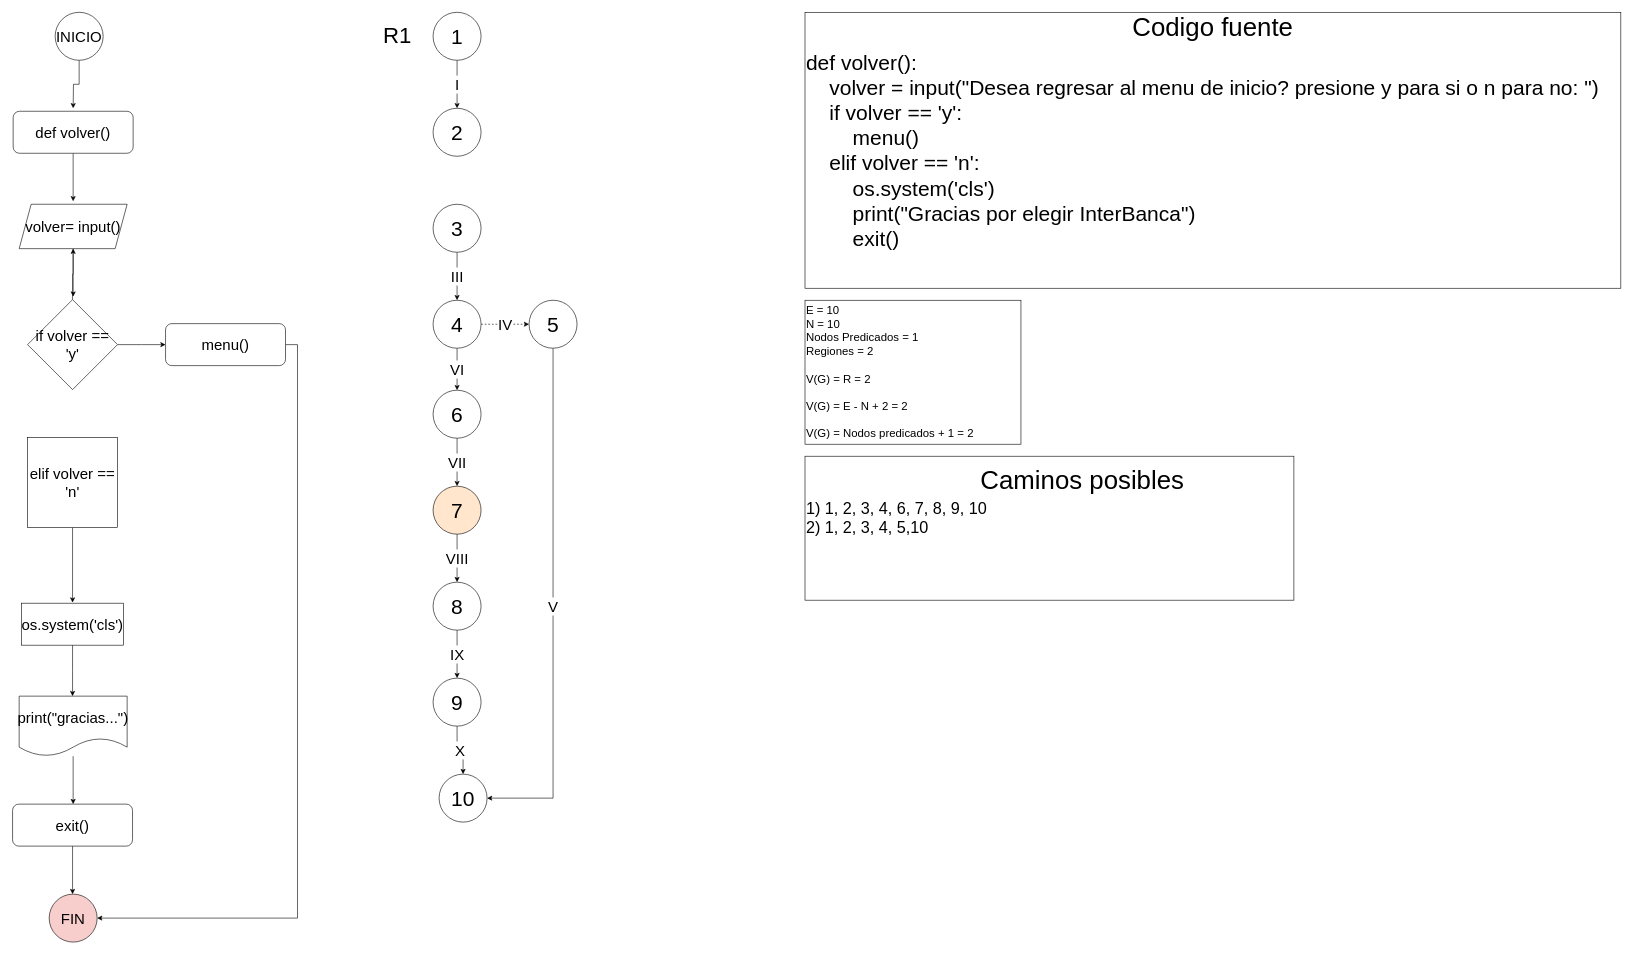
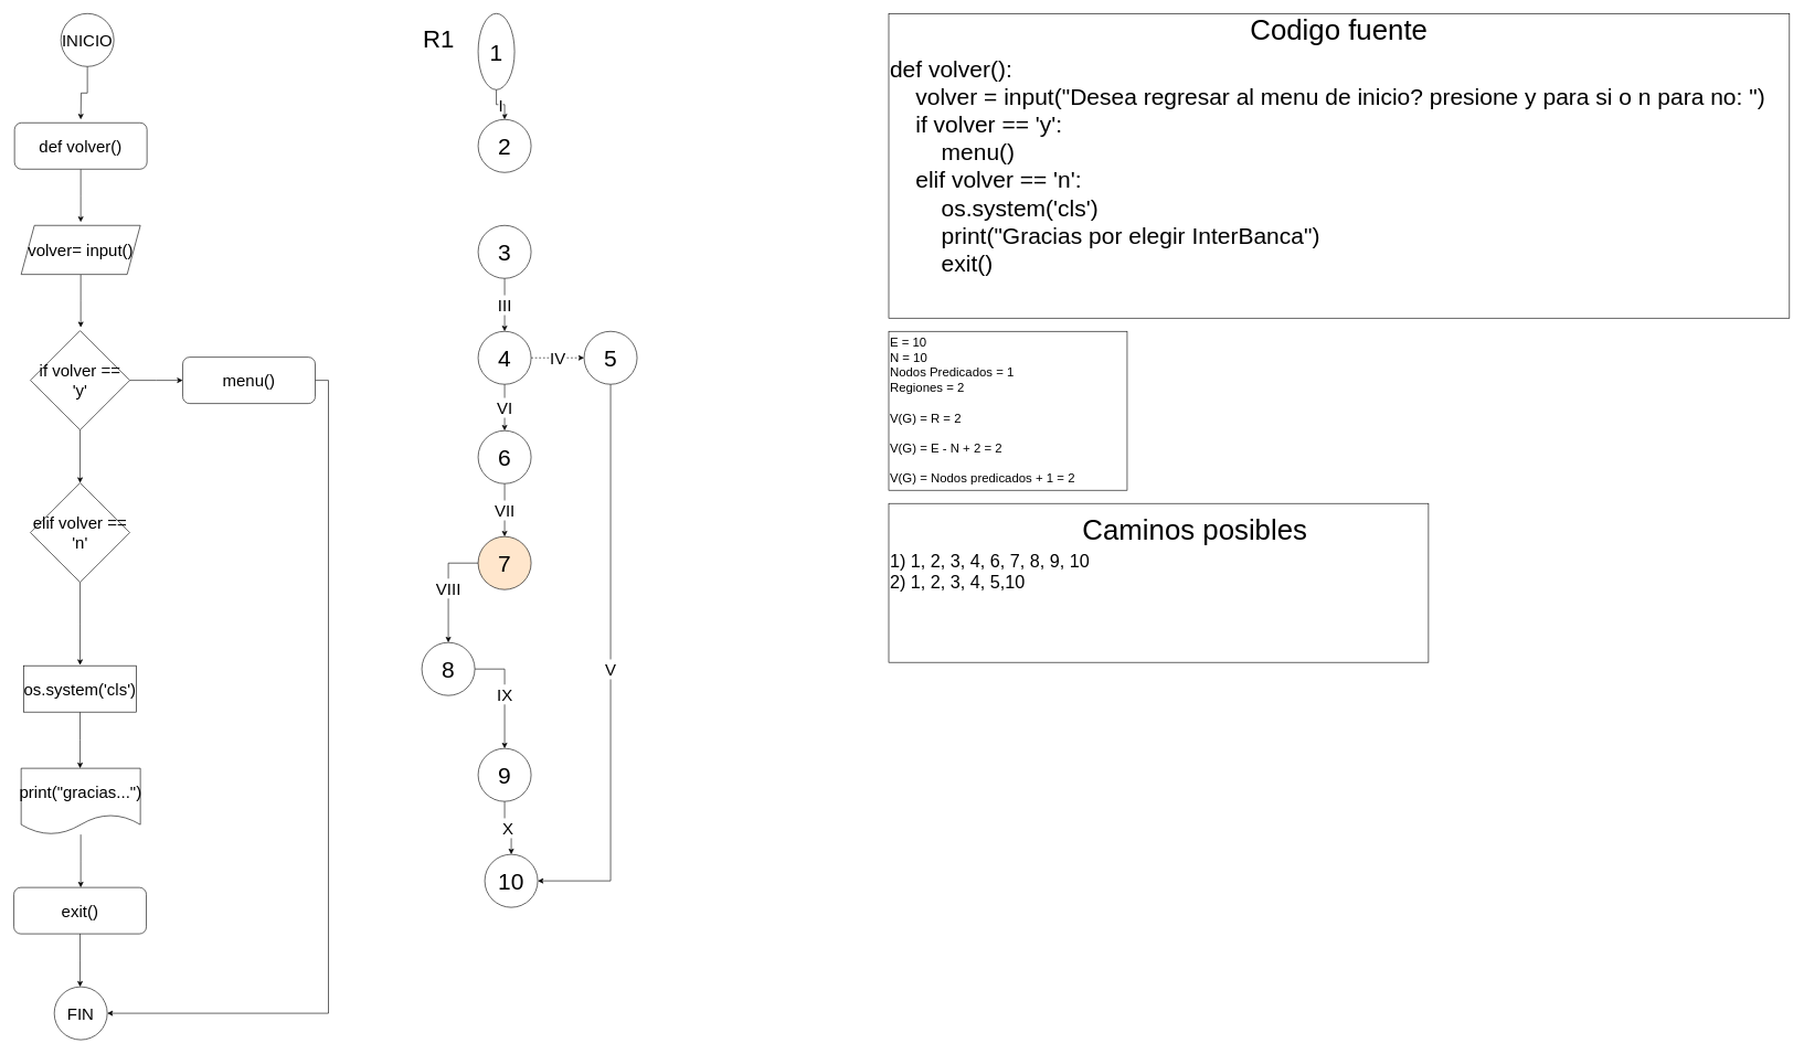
  <mxCell id="0" />
  <mxCell id="1" parent="0" />
  <mxCell id="2" value="&lt;div style=&quot;font-size: 35px;&quot;&gt;&lt;div style=&quot;font-size: 35px;&quot;&gt;def volver():&lt;/div&gt;&lt;div style=&quot;font-size: 35px;&quot;&gt;&amp;nbsp; &amp;nbsp; volver = input(&quot;Desea regresar al menu de inicio? presione y para si o n para no: &quot;)&lt;/div&gt;&lt;div style=&quot;font-size: 35px;&quot;&gt;&amp;nbsp; &amp;nbsp; if volver == 'y':&lt;/div&gt;&lt;div style=&quot;font-size: 35px;&quot;&gt;&amp;nbsp; &amp;nbsp; &amp;nbsp; &amp;nbsp; menu()&lt;/div&gt;&lt;div style=&quot;font-size: 35px;&quot;&gt;&amp;nbsp; &amp;nbsp; elif volver == 'n':&lt;/div&gt;&lt;div style=&quot;font-size: 35px;&quot;&gt;&amp;nbsp; &amp;nbsp; &amp;nbsp; &amp;nbsp; os.system('cls')&lt;/div&gt;&lt;div style=&quot;font-size: 35px;&quot;&gt;&amp;nbsp; &amp;nbsp; &amp;nbsp; &amp;nbsp; print(&quot;Gracias por elegir InterBanca&quot;)&lt;/div&gt;&lt;div style=&quot;font-size: 35px;&quot;&gt;&amp;nbsp; &amp;nbsp; &amp;nbsp; &amp;nbsp; exit()&lt;/div&gt;&lt;/div&gt;" style="rounded=0;whiteSpace=wrap;html=1;align=left;fontSize=35;" vertex="1" parent="1"><mxGeometry x="1341" width="1360" height="460" as="geometry" y="20" /></mxCell>
  <mxCell id="3" value="Codigo fuente" style="text;html=1;strokeColor=none;fillColor=none;align=center;verticalAlign=middle;whiteSpace=wrap;rounded=0;fontSize=43;" vertex="1" parent="1"><mxGeometry x="1861" width="320" height="50" as="geometry" y="20" /></mxCell>
  <mxCell id="4" value="E = 10&lt;br&gt;N = 10&lt;br&gt;Nodos Predicados = 1&lt;br&gt;Regiones = 2&lt;br&gt;&lt;br&gt;V(G) = R = 2&lt;br&gt;&lt;br&gt;V(G) = E - N + 2 = 2&lt;br&gt;&lt;br&gt;V(G) = Nodos predicados + 1 = 2" style="rounded=0;whiteSpace=wrap;html=1;align=left;fontSize=19;" vertex="1" parent="1"><mxGeometry x="1341" y="500" width="360" height="240" as="geometry" /></mxCell>
  <mxCell id="5" value="&lt;div style=&quot;font-size: 27px;&quot;&gt;1) 1, 2, 3, 4, 6, 7, 8, 9, 10&lt;/div&gt;&lt;div style=&quot;font-size: 27px;&quot;&gt;2) 1, 2, 3, 4, 5,10&lt;/div&gt;&amp;nbsp;" style="rounded=0;whiteSpace=wrap;html=1;align=left;fontSize=27;" vertex="1" parent="1"><mxGeometry x="1341" y="760" width="815" height="240" as="geometry" /></mxCell>
  <mxCell id="6" value="Caminos posibles" style="text;html=1;strokeColor=none;fillColor=none;align=center;verticalAlign=middle;whiteSpace=wrap;rounded=0;fontSize=43;" vertex="1" parent="1"><mxGeometry x="1597.25" y="785" width="412.5" height="30" as="geometry" /></mxCell>
  <mxCell id="7" value="I" style="edgeStyle=orthogonalEdgeStyle;rounded=0;orthogonalLoop=1;jettySize=auto;html=1;fontSize=25;" edge="1" parent="1" source="8" target="9"><mxGeometry relative="1" as="geometry" /></mxCell>
- <mxCell id="8" value="1" style="ellipse;whiteSpace=wrap;html=1;aspect=fixed;fontSize=35;" vertex="1" parent="1"><mxGeometry x="721" width="80" height="80" as="geometry" y="20" /></mxCell>
+ <mxCell id="8" value="1" style="ellipse;whiteSpace=wrap;html=1;aspect=fixed;fontSize=35;" vertex="1" parent="1"><mxGeometry x="721" y="20" width="55" height="115" as="geometry" /></mxCell>
  <mxCell id="9" value="2" style="ellipse;whiteSpace=wrap;html=1;aspect=fixed;fontSize=35;" vertex="1" parent="1"><mxGeometry x="721" y="180" width="80" height="80" as="geometry" /></mxCell>
  <mxCell id="10" value="III" style="edgeStyle=orthogonalEdgeStyle;rounded=0;orthogonalLoop=1;jettySize=auto;html=1;fontSize=25;" edge="1" parent="1" source="11" target="14"><mxGeometry relative="1" as="geometry" /></mxCell>
  <mxCell id="11" value="3" style="ellipse;whiteSpace=wrap;html=1;aspect=fixed;fontSize=35;" vertex="1" parent="1"><mxGeometry x="721" y="340" width="80" height="80" as="geometry" /></mxCell>
  <mxCell id="12" value="IV" style="edgeStyle=orthogonalEdgeStyle;rounded=0;orthogonalLoop=1;jettySize=auto;html=1;fontSize=25;dashed=1;" edge="1" parent="1" source="14" target="16"><mxGeometry relative="1" as="geometry" /></mxCell>
  <mxCell id="13" value="VI" style="edgeStyle=orthogonalEdgeStyle;rounded=0;orthogonalLoop=1;jettySize=auto;html=1;fontSize=25;" edge="1" parent="1" source="14" target="18"><mxGeometry relative="1" as="geometry" /></mxCell>
  <mxCell id="14" value="4" style="ellipse;whiteSpace=wrap;html=1;aspect=fixed;fontSize=35;" vertex="1" parent="1"><mxGeometry x="721" y="500" width="80" height="80" as="geometry" /></mxCell>
  <mxCell id="15" value="V" style="edgeStyle=orthogonalEdgeStyle;rounded=0;orthogonalLoop=1;jettySize=auto;html=1;exitX=0.5;exitY=1;exitDx=0;exitDy=0;entryX=1;entryY=0.5;entryDx=0;entryDy=0;fontSize=25;" edge="1" parent="1" source="16" target="45"><mxGeometry relative="1" as="geometry" /></mxCell>
  <mxCell id="16" value="5" style="ellipse;whiteSpace=wrap;html=1;aspect=fixed;fontSize=35;" vertex="1" parent="1"><mxGeometry x="881" y="500" width="80" height="80" as="geometry" /></mxCell>
  <mxCell id="17" value="VII" style="edgeStyle=orthogonalEdgeStyle;rounded=0;orthogonalLoop=1;jettySize=auto;html=1;fontSize=25;" edge="1" parent="1" source="18" target="20"><mxGeometry relative="1" as="geometry" /></mxCell>
  <mxCell id="18" value="6" style="ellipse;whiteSpace=wrap;html=1;aspect=fixed;fontSize=35;" vertex="1" parent="1"><mxGeometry x="721" y="650" width="80" height="80" as="geometry" /></mxCell>
  <mxCell id="19" value="VIII" style="edgeStyle=orthogonalEdgeStyle;rounded=0;orthogonalLoop=1;jettySize=auto;html=1;fontSize=25;" edge="1" parent="1" source="20" target="22"><mxGeometry relative="1" as="geometry" /></mxCell>
  <mxCell id="20" value="7" style="ellipse;whiteSpace=wrap;html=1;aspect=fixed;fontSize=35;fillColor=#ffe6cc;" vertex="1" parent="1"><mxGeometry x="721" y="810" width="80" height="80" as="geometry" /></mxCell>
  <mxCell id="21" value="IX" style="edgeStyle=orthogonalEdgeStyle;rounded=0;orthogonalLoop=1;jettySize=auto;html=1;fontSize=25;" edge="1" parent="1" source="22" target="24"><mxGeometry relative="1" as="geometry" /></mxCell>
- <mxCell id="22" value="8" style="ellipse;whiteSpace=wrap;html=1;aspect=fixed;fontSize=35;" vertex="1" parent="1"><mxGeometry x="721" y="970" width="80" height="80" as="geometry" /></mxCell>
+ <mxCell id="22" value="8" style="ellipse;whiteSpace=wrap;html=1;aspect=fixed;fontSize=35;" vertex="1" parent="1"><mxGeometry x="636" y="970" width="80" height="80" as="geometry" /></mxCell>
  <mxCell id="23" value="X" style="edgeStyle=orthogonalEdgeStyle;rounded=0;orthogonalLoop=1;jettySize=auto;html=1;fontSize=25;" edge="1" parent="1" source="24" target="45"><mxGeometry relative="1" as="geometry" /></mxCell>
  <mxCell id="24" value="9" style="ellipse;whiteSpace=wrap;html=1;aspect=fixed;fontSize=35;" vertex="1" parent="1"><mxGeometry x="721" y="1130" width="80" height="80" as="geometry" /></mxCell>
  <mxCell id="25" value="" style="edgeStyle=orthogonalEdgeStyle;rounded=0;orthogonalLoop=1;jettySize=auto;html=1;fontSize=25;" edge="1" parent="1" source="26"><mxGeometry relative="1" as="geometry"><mxPoint x="121" y="180" as="targetPoint" /></mxGeometry></mxCell>
  <mxCell id="26" value="INICIO" style="ellipse;whiteSpace=wrap;html=1;aspect=fixed;fontSize=25;" vertex="1" parent="1"><mxGeometry x="91" y="20" width="80" height="80" as="geometry" /></mxCell>
  <mxCell id="27" value="" style="edgeStyle=orthogonalEdgeStyle;rounded=0;orthogonalLoop=1;jettySize=auto;html=1;fontSize=25;" edge="1" parent="1" source="28"><mxGeometry relative="1" as="geometry"><mxPoint x="121" y="335" as="targetPoint" /></mxGeometry></mxCell>
  <mxCell id="28" value="def volver()" style="rounded=1;whiteSpace=wrap;html=1;fontSize=25;" vertex="1" parent="1"><mxGeometry x="21" y="185" width="200" height="70" as="geometry" /></mxCell>
  <mxCell id="29" value="" style="edgeStyle=orthogonalEdgeStyle;rounded=0;orthogonalLoop=1;jettySize=auto;html=1;fontSize=25;" edge="1" parent="1" source="30"><mxGeometry relative="1" as="geometry"><mxPoint x="121" y="494" as="targetPoint" /></mxGeometry></mxCell>
  <mxCell id="30" value="volver= input()" style="shape=parallelogram;perimeter=parallelogramPerimeter;whiteSpace=wrap;html=1;fixedSize=1;fontSize=25;" vertex="1" parent="1"><mxGeometry x="31" y="340" width="180" height="74" as="geometry" /></mxCell>
  <mxCell id="31" value="" style="edgeStyle=orthogonalEdgeStyle;rounded=0;orthogonalLoop=1;jettySize=auto;html=1;fontSize=25;" edge="1" parent="1" source="33"><mxGeometry relative="1" as="geometry"><mxPoint x="275" y="574" as="targetPoint" /></mxGeometry></mxCell>
- <mxCell id="32" value="" style="edgeStyle=orthogonalEdgeStyle;rounded=0;orthogonalLoop=1;jettySize=auto;html=1;fontSize=25;" edge="1" parent="1" source="33" target="30"><mxGeometry relative="1" as="geometry" /></mxCell>
+ <mxCell id="32" value="" style="edgeStyle=orthogonalEdgeStyle;rounded=0;orthogonalLoop=1;jettySize=auto;html=1;fontSize=25;" edge="1" parent="1" source="33" target="37"><mxGeometry relative="1" as="geometry" /></mxCell>
  <mxCell id="33" value="if volver == 'y'" style="rhombus;whiteSpace=wrap;html=1;fontSize=25;" vertex="1" parent="1"><mxGeometry x="45" y="499" width="150" height="150" as="geometry" /></mxCell>
  <mxCell id="34" style="edgeStyle=orthogonalEdgeStyle;rounded=0;orthogonalLoop=1;jettySize=auto;html=1;exitX=1;exitY=0.5;exitDx=0;exitDy=0;entryX=1;entryY=0.5;entryDx=0;entryDy=0;fontSize=25;" edge="1" parent="1" source="35" target="44"><mxGeometry relative="1" as="geometry" /></mxCell>
  <mxCell id="35" value="menu()" style="rounded=1;whiteSpace=wrap;html=1;fontSize=25;" vertex="1" parent="1"><mxGeometry x="275" y="539" width="200" height="70" as="geometry" /></mxCell>
  <mxCell id="36" value="" style="edgeStyle=orthogonalEdgeStyle;rounded=0;orthogonalLoop=1;jettySize=auto;html=1;fontSize=25;" edge="1" parent="1" source="37"><mxGeometry relative="1" as="geometry"><mxPoint x="120" y="1004" as="targetPoint" /></mxGeometry></mxCell>
- <mxCell id="37" value="elif volver == 'n'" style="whiteSpace=wrap;html=1;fontSize=25;rounded=0;" vertex="1" parent="1"><mxGeometry x="45" y="729" width="150" height="150" as="geometry" /></mxCell>
+ <mxCell id="37" value="elif volver == 'n'" style="rhombus;whiteSpace=wrap;html=1;fontSize=25;" vertex="1" parent="1"><mxGeometry x="45" y="729" width="150" height="150" as="geometry" /></mxCell>
  <mxCell id="38" value="" style="edgeStyle=orthogonalEdgeStyle;rounded=0;orthogonalLoop=1;jettySize=auto;html=1;fontSize=25;" edge="1" parent="1" source="39"><mxGeometry relative="1" as="geometry"><mxPoint x="120" y="1160" as="targetPoint" /></mxGeometry></mxCell>
  <mxCell id="39" value="os.system('cls')" style="whiteSpace=wrap;html=1;fontSize=25;" vertex="1" parent="1"><mxGeometry x="35" y="1005" width="170" height="70" as="geometry" /></mxCell>
  <mxCell id="40" value="" style="edgeStyle=orthogonalEdgeStyle;rounded=0;orthogonalLoop=1;jettySize=auto;html=1;fontSize=25;" edge="1" parent="1" source="41"><mxGeometry relative="1" as="geometry"><mxPoint x="121" y="1340" as="targetPoint" /></mxGeometry></mxCell>
  <mxCell id="41" value="print(&quot;gracias...&quot;)" style="shape=document;whiteSpace=wrap;html=1;boundedLbl=1;fontSize=25;" vertex="1" parent="1"><mxGeometry x="31" y="1160" width="180" height="100" as="geometry" /></mxCell>
  <mxCell id="42" value="" style="edgeStyle=orthogonalEdgeStyle;rounded=0;orthogonalLoop=1;jettySize=auto;html=1;fontSize=25;" edge="1" parent="1" source="43"><mxGeometry relative="1" as="geometry"><mxPoint x="120" y="1490" as="targetPoint" /></mxGeometry></mxCell>
  <mxCell id="43" value="exit()" style="rounded=1;whiteSpace=wrap;html=1;fontSize=25;" vertex="1" parent="1"><mxGeometry x="20" y="1340" width="200" height="70" as="geometry" /></mxCell>
- <mxCell id="44" value="FIN" style="ellipse;whiteSpace=wrap;html=1;aspect=fixed;fontSize=25;fillColor=#f8cecc;" vertex="1" parent="1"><mxGeometry x="81" y="1490" width="80" height="80" as="geometry" /></mxCell>
+ <mxCell id="44" value="FIN" style="ellipse;whiteSpace=wrap;html=1;aspect=fixed;fontSize=25;" vertex="1" parent="1"><mxGeometry x="81" y="1490" width="80" height="80" as="geometry" /></mxCell>
  <mxCell id="45" value="10" style="ellipse;whiteSpace=wrap;html=1;aspect=fixed;fontSize=35;" vertex="1" parent="1"><mxGeometry x="731" y="1290" width="80" height="80" as="geometry" /></mxCell>
  <mxCell id="46" value="&lt;font style=&quot;font-size: 37px;&quot;&gt;R1&lt;/font&gt;" style="text;html=1;align=center;verticalAlign=middle;resizable=0;points=[];autosize=1;strokeColor=none;fillColor=none;fontSize=23;" vertex="1" parent="1"><mxGeometry x="631" y="40" width="60" height="40" as="geometry" /></mxCell>
